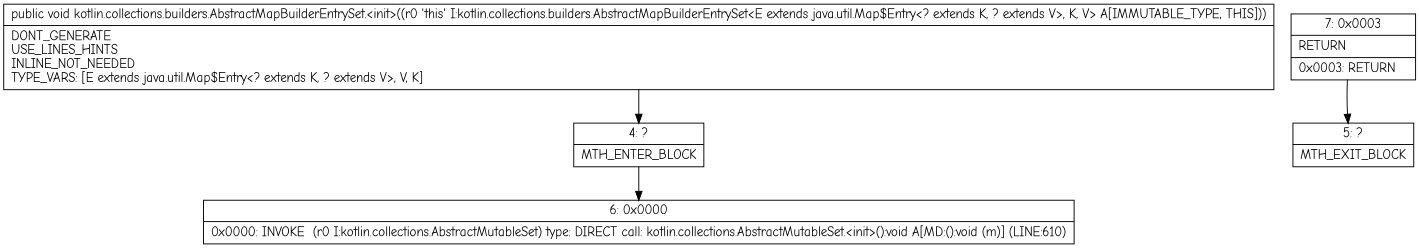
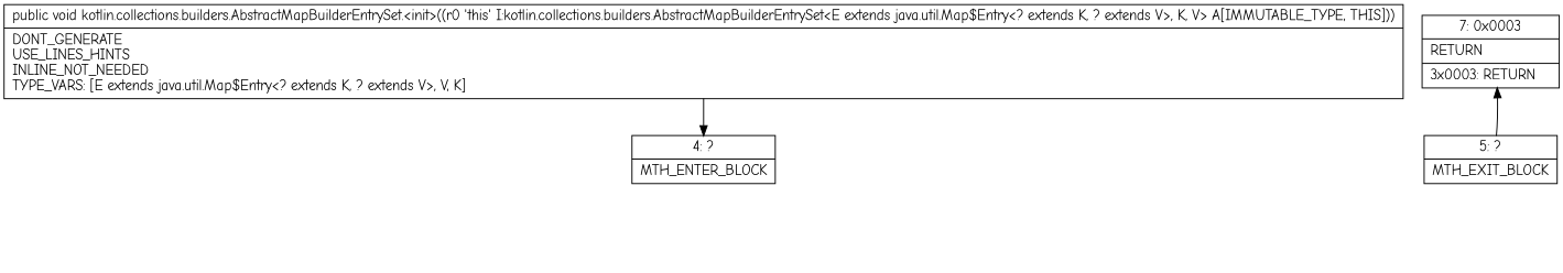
  digraph {
    fontname="Comic Neue"
    node [fontname="Comic Neue" shape=record]
    edge [fontname="Comic Neue"]
    n1 [label="{4\:\ ?|MTH_ENTER_BLOCK\l}"]
-   n2 [label="{6\:\ 0x0000|0x0000: INVOKE  (r0 I:kotlin.collections.AbstractMutableSet) type: DIRECT call: kotlin.collections.AbstractMutableSet.\<init\>():void A[MD:():void (m)] (LINE:610)\l}"]
-   n3 [label="{7\:\ 0x0003|RETURN\l|0x0003: RETURN   \l}"]
+   n3 [label="{7\:\ 0x0003|RETURN\l|3x0003: RETURN   \l}"]
    n4 [label="{5\:\ ?|MTH_EXIT_BLOCK\l}"]
    n5 [label="{public void kotlin.collections.builders.AbstractMapBuilderEntrySet.\<init\>((r0 'this' I:kotlin.collections.builders.AbstractMapBuilderEntrySet\<E extends java.util.Map$Entry\<? extends K, ? extends V\>, K, V\> A[IMMUTABLE_TYPE, THIS]))  | DONT_GENERATE\lUSE_LINES_HINTS\lINLINE_NOT_NEEDED\lTYPE_VARS: [E extends java.util.Map$Entry\<? extends K, ? extends V\>, V, K]\l}"]
-   n1 -> n2
-   n3 -> n4
+   n4 -> n3
    n5 -> n1
  }
